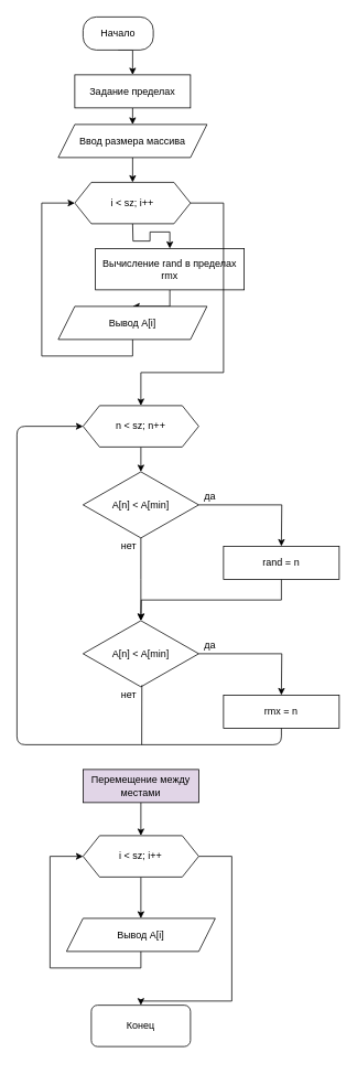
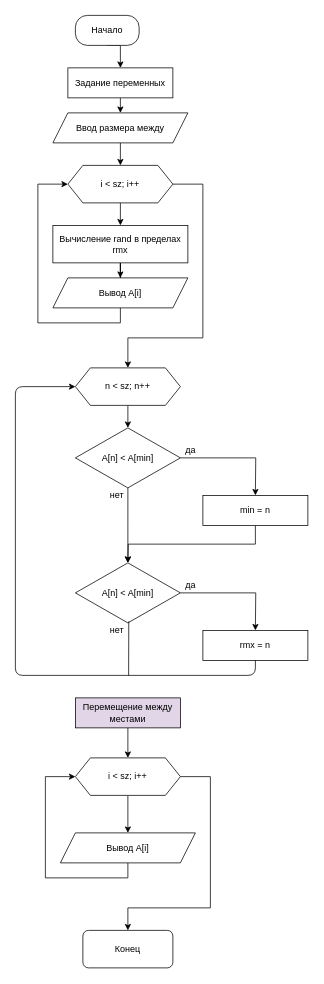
  <mxCell id="0" />
  <mxCell id="1" parent="0" />
  <mxCell id="2" style="edgeStyle=orthogonalEdgeStyle;rounded=0;orthogonalLoop=1;jettySize=auto;html=1;exitX=0.5;exitY=1;exitDx=0;exitDy=0;entryX=0.5;entryY=0;entryDx=0;entryDy=0;" edge="1" parent="1" source="3"><mxGeometry relative="1" as="geometry"><mxPoint x="160" y="90" as="targetPoint" /></mxGeometry></mxCell>
  <mxCell id="3" value="Начало" style="rounded=1;whiteSpace=wrap;html=1;fontSize=12;glass=0;strokeWidth=1;shadow=0;arcSize=40;" vertex="1" parent="1"><mxGeometry x="100" y="20" width="85" height="40" as="geometry" /></mxCell>
  <mxCell id="4" style="edgeStyle=orthogonalEdgeStyle;rounded=0;orthogonalLoop=1;jettySize=auto;html=1;exitX=0.5;exitY=1;exitDx=0;exitDy=0;entryX=0.5;entryY=0;entryDx=0;entryDy=0;" edge="1" parent="1"><mxGeometry relative="1" as="geometry"><mxPoint x="160" y="130" as="sourcePoint" /><mxPoint x="160" y="150" as="targetPoint" /></mxGeometry></mxCell>
  <mxCell id="5" style="edgeStyle=orthogonalEdgeStyle;rounded=0;orthogonalLoop=1;jettySize=auto;html=1;exitX=0.5;exitY=1;exitDx=0;exitDy=0;entryX=0.5;entryY=0;entryDx=0;entryDy=0;" edge="1" parent="1"><mxGeometry relative="1" as="geometry"><mxPoint x="160" y="220" as="targetPoint" /><mxPoint x="160" y="190" as="sourcePoint" /></mxGeometry></mxCell>
- <mxCell id="6" value="Конец" style="rounded=1;whiteSpace=wrap;html=1;" vertex="1" parent="1"><mxGeometry x="110" y="1215" width="120" height="50" as="geometry" /></mxCell>
+ <mxCell id="6" value="Конец" style="rounded=1;whiteSpace=wrap;html=1;" vertex="1" parent="1"><mxGeometry x="110" y="1240" width="120" height="50" as="geometry" /></mxCell>
  <mxCell id="7" style="edgeStyle=orthogonalEdgeStyle;rounded=0;orthogonalLoop=1;jettySize=auto;html=1;exitX=0.5;exitY=1;exitDx=0;exitDy=0;entryX=0.5;entryY=0;entryDx=0;entryDy=0;" edge="1" parent="1" target="9"><mxGeometry relative="1" as="geometry"><mxPoint x="160" y="270" as="sourcePoint" /></mxGeometry></mxCell>
  <mxCell id="8" style="edgeStyle=orthogonalEdgeStyle;rounded=0;orthogonalLoop=1;jettySize=auto;html=1;exitX=0.5;exitY=1;exitDx=0;exitDy=0;" edge="1" parent="1" source="9" target="11"><mxGeometry relative="1" as="geometry" /></mxCell>
- <mxCell id="9" value="Вычисление rand в пределах rmx" style="rounded=0;whiteSpace=wrap;html=1;" vertex="1" parent="1"><mxGeometry x="115" y="300" width="180" height="50" as="geometry" /></mxCell>
+ <mxCell id="9" value="Вычисление rand в пределах rmx" style="rounded=0;whiteSpace=wrap;html=1;" vertex="1" parent="1"><mxGeometry x="70" y="300" width="180" height="50" as="geometry" /></mxCell>
  <mxCell id="10" style="edgeStyle=orthogonalEdgeStyle;rounded=0;orthogonalLoop=1;jettySize=auto;html=1;entryX=0;entryY=0.5;entryDx=0;entryDy=0;" edge="1" parent="1" source="11" target="14"><mxGeometry relative="1" as="geometry"><Array as="points"><mxPoint x="160" y="430" /><mxPoint x="50" y="430" /><mxPoint x="50" y="245" /></Array></mxGeometry></mxCell>
  <mxCell id="11" value="Вывод A[i]" style="shape=parallelogram;perimeter=parallelogramPerimeter;whiteSpace=wrap;html=1;fixedSize=1;" vertex="1" parent="1"><mxGeometry x="70" y="370" width="180" height="40" as="geometry" /></mxCell>
- <mxCell id="12" value="Ввод размера массива" style="shape=parallelogram;perimeter=parallelogramPerimeter;whiteSpace=wrap;html=1;fixedSize=1;" vertex="1" parent="1"><mxGeometry x="70" y="150" width="180" height="40" as="geometry" /></mxCell>
+ <mxCell id="12" value="Ввод размера между" style="shape=parallelogram;perimeter=parallelogramPerimeter;whiteSpace=wrap;html=1;fixedSize=1;" vertex="1" parent="1"><mxGeometry x="70" y="150" width="180" height="40" as="geometry" /></mxCell>
  <mxCell id="13" style="edgeStyle=orthogonalEdgeStyle;rounded=0;orthogonalLoop=1;jettySize=auto;html=1;exitX=1;exitY=0.5;exitDx=0;exitDy=0;" edge="1" parent="1" source="14" target="16"><mxGeometry relative="1" as="geometry"><Array as="points"><mxPoint x="270" y="245" /><mxPoint x="270" y="450" /><mxPoint x="170" y="450" /></Array></mxGeometry></mxCell>
  <mxCell id="14" value="i &amp;lt; sz; i++" style="shape=hexagon;perimeter=hexagonPerimeter2;whiteSpace=wrap;html=1;fixedSize=1;" vertex="1" parent="1"><mxGeometry x="90" y="220" width="140" height="50" as="geometry" /></mxCell>
  <mxCell id="15" style="edgeStyle=orthogonalEdgeStyle;rounded=0;orthogonalLoop=1;jettySize=auto;html=1;exitX=0.5;exitY=1;exitDx=0;exitDy=0;entryX=0.5;entryY=0;entryDx=0;entryDy=0;" edge="1" parent="1"><mxGeometry relative="1" as="geometry"><mxPoint x="170" y="540" as="sourcePoint" /><mxPoint x="170" y="570" as="targetPoint" /></mxGeometry></mxCell>
  <mxCell id="16" value="n &amp;lt; sz; n++" style="shape=hexagon;perimeter=hexagonPerimeter2;whiteSpace=wrap;html=1;fixedSize=1;" vertex="1" parent="1"><mxGeometry x="100" y="490" width="140" height="50" as="geometry" /></mxCell>
  <mxCell id="17" style="edgeStyle=orthogonalEdgeStyle;rounded=0;orthogonalLoop=1;jettySize=auto;html=1;exitX=1;exitY=0.5;exitDx=0;exitDy=0;" edge="1" parent="1" source="19"><mxGeometry relative="1" as="geometry"><mxPoint x="340" y="660" as="targetPoint" /></mxGeometry></mxCell>
  <mxCell id="18" style="edgeStyle=orthogonalEdgeStyle;rounded=0;orthogonalLoop=1;jettySize=auto;html=1;exitX=0.5;exitY=1;exitDx=0;exitDy=0;" edge="1" parent="1" source="19"><mxGeometry relative="1" as="geometry"><mxPoint x="170" y="750" as="targetPoint" /></mxGeometry></mxCell>
  <mxCell id="19" value="A[n] &amp;lt; A[min]" style="rhombus;whiteSpace=wrap;html=1;" vertex="1" parent="1"><mxGeometry x="100" y="570" width="140" height="80" as="geometry" /></mxCell>
  <mxCell id="20" style="edgeStyle=orthogonalEdgeStyle;rounded=0;orthogonalLoop=1;jettySize=auto;html=1;exitX=0.5;exitY=1;exitDx=0;exitDy=0;" edge="1" parent="1" source="21"><mxGeometry relative="1" as="geometry"><mxPoint x="170" y="750" as="targetPoint" /></mxGeometry></mxCell>
- <mxCell id="21" value="rand = n" style="rounded=0;whiteSpace=wrap;html=1;" vertex="1" parent="1"><mxGeometry x="270" y="660" width="140" height="40" as="geometry" /></mxCell>
+ <mxCell id="21" value="min = n" style="rounded=0;whiteSpace=wrap;html=1;" vertex="1" parent="1"><mxGeometry x="270" y="660" width="140" height="40" as="geometry" /></mxCell>
  <mxCell id="22" value="да" style="text;html=1;strokeColor=none;fillColor=none;align=center;verticalAlign=middle;whiteSpace=wrap;rounded=0;" vertex="1" parent="1"><mxGeometry x="234" y="590" width="40" height="20" as="geometry" /></mxCell>
  <mxCell id="23" value="нет" style="text;html=1;align=center;verticalAlign=middle;resizable=0;points=[];autosize=1;" vertex="1" parent="1"><mxGeometry x="140" y="650" width="30" height="20" as="geometry" /></mxCell>
  <mxCell id="24" style="edgeStyle=orthogonalEdgeStyle;rounded=0;orthogonalLoop=1;jettySize=auto;html=1;exitX=1;exitY=0.5;exitDx=0;exitDy=0;" edge="1" parent="1" source="25"><mxGeometry relative="1" as="geometry"><mxPoint x="340" y="840" as="targetPoint" /></mxGeometry></mxCell>
  <mxCell id="25" value="A[n] &amp;lt; A[min]" style="rhombus;whiteSpace=wrap;html=1;" vertex="1" parent="1"><mxGeometry x="100" y="750" width="140" height="80" as="geometry" /></mxCell>
  <mxCell id="26" value="rmx = n" style="rounded=0;whiteSpace=wrap;html=1;" vertex="1" parent="1"><mxGeometry x="270" y="840" width="140" height="40" as="geometry" /></mxCell>
  <mxCell id="27" value="да" style="text;html=1;strokeColor=none;fillColor=none;align=center;verticalAlign=middle;whiteSpace=wrap;rounded=0;" vertex="1" parent="1"><mxGeometry x="234" y="770" width="40" height="20" as="geometry" /></mxCell>
  <mxCell id="28" value="нет" style="text;html=1;align=center;verticalAlign=middle;resizable=0;points=[];autosize=1;" vertex="1" parent="1"><mxGeometry x="140" y="830" width="30" height="20" as="geometry" /></mxCell>
- <mxCell id="29" value="Задание пределах" style="rounded=0;whiteSpace=wrap;html=1;" vertex="1" parent="1"><mxGeometry x="90" y="90" width="140" height="40" as="geometry" /></mxCell>
+ <mxCell id="29" value="Задание переменных" style="rounded=0;whiteSpace=wrap;html=1;" vertex="1" parent="1"><mxGeometry x="90" y="90" width="140" height="40" as="geometry" /></mxCell>
  <mxCell id="30" style="edgeStyle=orthogonalEdgeStyle;rounded=0;orthogonalLoop=1;jettySize=auto;html=1;exitX=0.5;exitY=1;exitDx=0;exitDy=0;entryX=0.5;entryY=0;entryDx=0;entryDy=0;" edge="1" parent="1" source="31" target="36"><mxGeometry relative="1" as="geometry" /></mxCell>
  <mxCell id="31" value="Перемещение между местами" style="rounded=0;whiteSpace=wrap;html=1;fillColor=#e1d5e7;" vertex="1" parent="1"><mxGeometry x="100" y="930" width="140" height="40" as="geometry" /></mxCell>
  <mxCell id="32" style="edgeStyle=orthogonalEdgeStyle;rounded=0;orthogonalLoop=1;jettySize=auto;html=1;entryX=0;entryY=0.5;entryDx=0;entryDy=0;" edge="1" parent="1" source="33" target="36"><mxGeometry relative="1" as="geometry"><Array as="points"><mxPoint x="170" y="1170" /><mxPoint x="60" y="1170" /><mxPoint x="60" y="1035" /></Array></mxGeometry></mxCell>
  <mxCell id="33" value="Вывод A[i]" style="shape=parallelogram;perimeter=parallelogramPerimeter;whiteSpace=wrap;html=1;fixedSize=1;" vertex="1" parent="1"><mxGeometry x="80" y="1110" width="180" height="40" as="geometry" /></mxCell>
  <mxCell id="34" style="edgeStyle=orthogonalEdgeStyle;rounded=0;orthogonalLoop=1;jettySize=auto;html=1;exitX=0.5;exitY=1;exitDx=0;exitDy=0;entryX=0.5;entryY=0;entryDx=0;entryDy=0;" edge="1" parent="1" source="36" target="33"><mxGeometry relative="1" as="geometry" /></mxCell>
  <mxCell id="35" style="edgeStyle=orthogonalEdgeStyle;rounded=0;orthogonalLoop=1;jettySize=auto;html=1;exitX=1;exitY=0.5;exitDx=0;exitDy=0;" edge="1" parent="1" source="36" target="6"><mxGeometry relative="1" as="geometry"><Array as="points"><mxPoint x="280" y="1035" /><mxPoint x="280" y="1210" /><mxPoint x="170" y="1210" /></Array></mxGeometry></mxCell>
  <mxCell id="36" value="i &amp;lt; sz; i++" style="shape=hexagon;perimeter=hexagonPerimeter2;whiteSpace=wrap;html=1;fixedSize=1;" vertex="1" parent="1"><mxGeometry x="100" y="1010" width="140" height="50" as="geometry" /></mxCell>
  <mxCell id="37" value="" style="endArrow=none;html=1;exitX=0.5;exitY=1;exitDx=0;exitDy=0;" edge="1" parent="1" source="26"><mxGeometry width="50" height="50" relative="1" as="geometry"><mxPoint x="550" y="820" as="sourcePoint" /><mxPoint x="170" y="900" as="targetPoint" /><Array as="points"><mxPoint x="340" y="900" /></Array></mxGeometry></mxCell>
  <mxCell id="38" value="" style="endArrow=none;html=1;exitX=1.04;exitY=-0.1;exitDx=0;exitDy=0;exitPerimeter=0;" edge="1" parent="1" source="28"><mxGeometry width="50" height="50" relative="1" as="geometry"><mxPoint x="550" y="820" as="sourcePoint" /><mxPoint x="171" y="900" as="targetPoint" /></mxGeometry></mxCell>
  <mxCell id="39" value="" style="endArrow=classic;html=1;entryX=0;entryY=0.5;entryDx=0;entryDy=0;" edge="1" parent="1" target="16"><mxGeometry width="50" height="50" relative="1" as="geometry"><mxPoint x="170" y="900" as="sourcePoint" /><mxPoint x="600" y="770" as="targetPoint" /><Array as="points"><mxPoint x="20" y="900" /><mxPoint x="20" y="515" /></Array></mxGeometry></mxCell>
